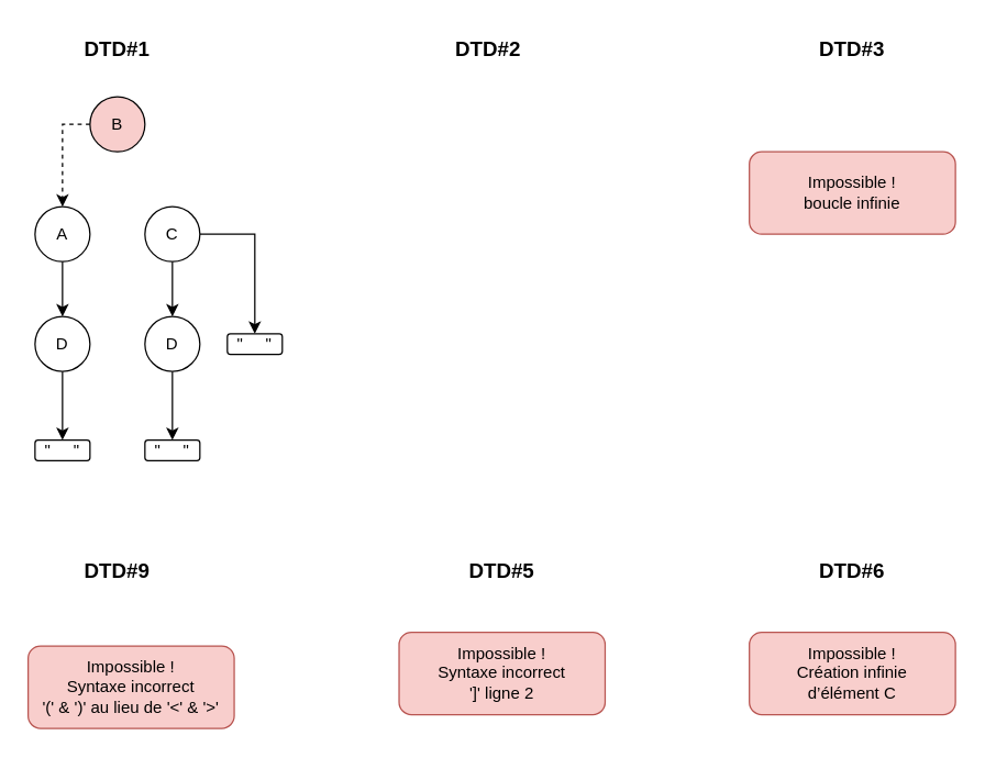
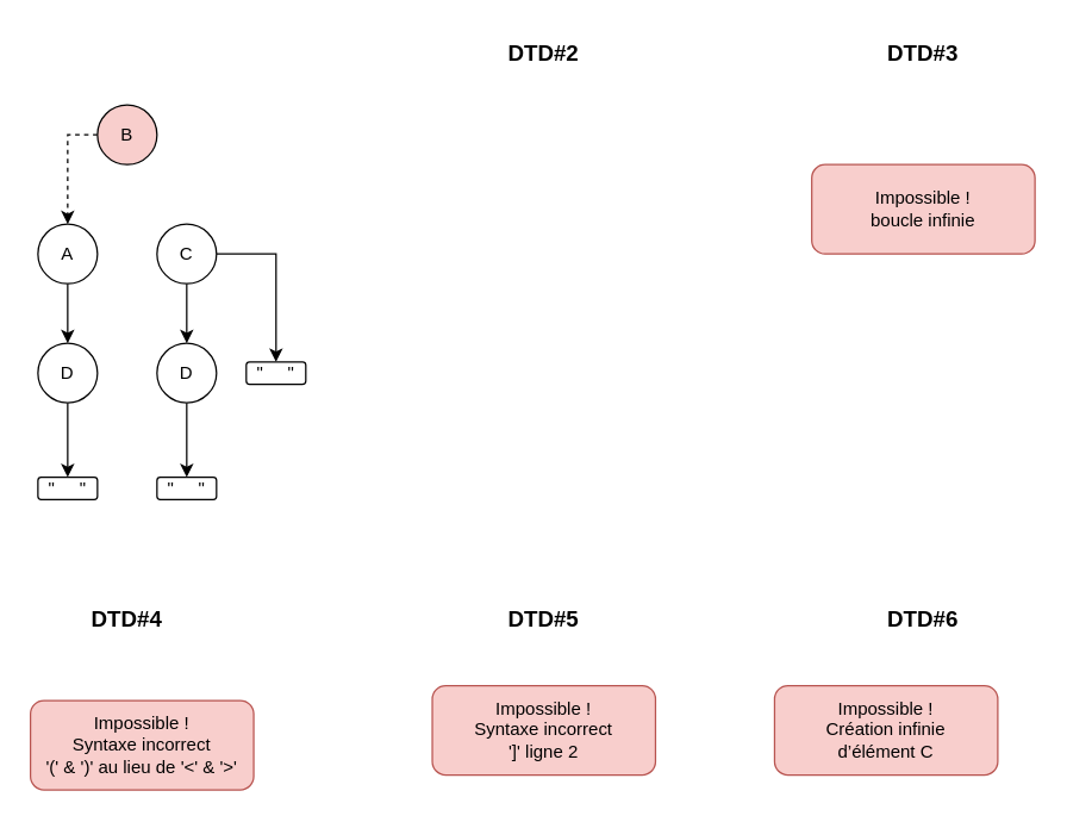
  <mxCell id="0" />
  <mxCell id="1" parent="0" />
  <mxCell id="2" style="edgeStyle=orthogonalEdgeStyle;rounded=0;orthogonalLoop=1;jettySize=auto;html=1;exitX=0;exitY=0.5;exitDx=0;exitDy=0;entryX=0.5;entryY=0;entryDx=0;entryDy=0;dashed=1;" parent="1" source="3" target="5" edge="1"><mxGeometry relative="1" as="geometry" /></mxCell>
  <mxCell id="3" value="B" style="ellipse;whiteSpace=wrap;html=1;aspect=fixed;fillColor=#f8cecc;" parent="1" vertex="1"><mxGeometry x="65" y="70" width="40" height="40" as="geometry" /></mxCell>
  <mxCell id="4" style="edgeStyle=orthogonalEdgeStyle;rounded=0;orthogonalLoop=1;jettySize=auto;html=1;exitX=0.5;exitY=1;exitDx=0;exitDy=0;entryX=0.5;entryY=0;entryDx=0;entryDy=0;" parent="1" source="5" target="10" edge="1"><mxGeometry relative="1" as="geometry" /></mxCell>
  <mxCell id="5" value="A" style="ellipse;whiteSpace=wrap;html=1;aspect=fixed;" parent="1" vertex="1"><mxGeometry x="25" y="150" width="40" height="40" as="geometry" /></mxCell>
  <mxCell id="6" style="edgeStyle=orthogonalEdgeStyle;rounded=0;orthogonalLoop=1;jettySize=auto;html=1;exitX=0.5;exitY=1;exitDx=0;exitDy=0;entryX=0.5;entryY=0;entryDx=0;entryDy=0;" parent="1" source="8" target="12" edge="1"><mxGeometry relative="1" as="geometry" /></mxCell>
  <mxCell id="7" style="edgeStyle=orthogonalEdgeStyle;rounded=0;orthogonalLoop=1;jettySize=auto;html=1;exitX=1;exitY=0.5;exitDx=0;exitDy=0;entryX=0.5;entryY=0;entryDx=0;entryDy=0;" parent="1" source="8" target="13" edge="1"><mxGeometry relative="1" as="geometry" /></mxCell>
  <mxCell id="8" value="C" style="ellipse;whiteSpace=wrap;html=1;aspect=fixed;" parent="1" vertex="1"><mxGeometry x="105" y="150" width="40" height="40" as="geometry" /></mxCell>
  <mxCell id="9" style="edgeStyle=orthogonalEdgeStyle;rounded=0;orthogonalLoop=1;jettySize=auto;html=1;exitX=0.5;exitY=1;exitDx=0;exitDy=0;entryX=0.5;entryY=0;entryDx=0;entryDy=0;" parent="1" source="10" target="15" edge="1"><mxGeometry relative="1" as="geometry" /></mxCell>
  <mxCell id="10" value="D" style="ellipse;whiteSpace=wrap;html=1;aspect=fixed;" parent="1" vertex="1"><mxGeometry x="25" y="230" width="40" height="40" as="geometry" /></mxCell>
  <mxCell id="11" style="edgeStyle=orthogonalEdgeStyle;rounded=0;orthogonalLoop=1;jettySize=auto;html=1;exitX=0.5;exitY=1;exitDx=0;exitDy=0;entryX=0.5;entryY=0;entryDx=0;entryDy=0;" parent="1" source="12" target="14" edge="1"><mxGeometry relative="1" as="geometry" /></mxCell>
  <mxCell id="12" value="D" style="ellipse;whiteSpace=wrap;html=1;aspect=fixed;" parent="1" vertex="1"><mxGeometry x="105" y="230" width="40" height="40" as="geometry" /></mxCell>
  <mxCell id="13" value="&quot;&amp;nbsp; &amp;nbsp; &amp;nbsp;&quot;" style="rounded=1;whiteSpace=wrap;html=1;" parent="1" vertex="1"><mxGeometry x="165" y="242.5" width="40" height="15" as="geometry" /></mxCell>
  <mxCell id="14" value="&quot;&amp;nbsp; &amp;nbsp; &amp;nbsp;&quot;" style="rounded=1;whiteSpace=wrap;html=1;" parent="1" vertex="1"><mxGeometry x="105" y="320" width="40" height="15" as="geometry" /></mxCell>
  <mxCell id="15" value="&quot;&amp;nbsp; &amp;nbsp; &amp;nbsp;&quot;" style="rounded=1;whiteSpace=wrap;html=1;" parent="1" vertex="1"><mxGeometry x="25" y="320" width="40" height="15" as="geometry" /></mxCell>
- <mxCell id="16" value="&lt;b&gt;&lt;font style=&quot;font-size: 15px&quot;&gt;DTD#1&lt;/font&gt;&lt;/b&gt;" style="text;html=1;strokeColor=none;fillColor=none;align=center;verticalAlign=middle;whiteSpace=wrap;rounded=0;" parent="1" vertex="1"><mxGeometry x="45" y="20" width="80" height="30" as="geometry" /></mxCell>
- <mxCell id="17" value="&lt;b&gt;&lt;font style=&quot;font-size: 15px&quot;&gt;DTD#2&lt;br&gt;&lt;/font&gt;&lt;/b&gt;" style="text;html=1;strokeColor=none;fillColor=none;align=center;verticalAlign=middle;whiteSpace=wrap;rounded=0;" parent="1" vertex="1"><mxGeometry x="315" y="20" width="80" height="30" as="geometry" /></mxCell>
+ <mxCell id="17" value="&lt;b&gt;&lt;font style=&quot;font-size: 15px&quot;&gt;DTD#2&lt;br&gt;&lt;/font&gt;&lt;/b&gt;" style="text;html=1;strokeColor=none;fillColor=none;align=center;verticalAlign=middle;whiteSpace=wrap;rounded=0;" parent="1" vertex="1"><mxGeometry x="325" y="20" width="80" height="30" as="geometry" /></mxCell>
  <mxCell id="18" value="&lt;b&gt;&lt;font style=&quot;font-size: 15px&quot;&gt;DTD#3&lt;br&gt;&lt;/font&gt;&lt;/b&gt;" style="text;html=1;strokeColor=none;fillColor=none;align=center;verticalAlign=middle;whiteSpace=wrap;rounded=0;" parent="1" vertex="1"><mxGeometry x="580" y="20" width="80" height="30" as="geometry" /></mxCell>
  <mxCell id="19" value="Impossible !&lt;br&gt;boucle infinie" style="rounded=1;whiteSpace=wrap;html=1;fillColor=#f8cecc;strokeColor=#b85450;" parent="1" vertex="1"><mxGeometry x="545" y="110" width="150" height="60" as="geometry" /></mxCell>
- <mxCell id="20" value="&lt;b&gt;&lt;font style=&quot;font-size: 15px&quot;&gt;DTD#9&lt;/font&gt;&lt;/b&gt;" style="text;html=1;strokeColor=none;fillColor=none;align=center;verticalAlign=middle;whiteSpace=wrap;rounded=0;" parent="1" vertex="1"><mxGeometry x="45" y="400" width="80" height="30" as="geometry" /></mxCell>
+ <mxCell id="20" value="&lt;b&gt;&lt;font style=&quot;font-size: 15px&quot;&gt;DTD#4&lt;/font&gt;&lt;/b&gt;" style="text;html=1;strokeColor=none;fillColor=none;align=center;verticalAlign=middle;whiteSpace=wrap;rounded=0;" parent="1" vertex="1"><mxGeometry x="45" y="400" width="80" height="30" as="geometry" /></mxCell>
  <mxCell id="21" value="Impossible !&lt;br&gt;Syntaxe incorrect&lt;br&gt;'(' &amp;amp; ')' au lieu de '&amp;lt;' &amp;amp; '&amp;gt;'" style="rounded=1;whiteSpace=wrap;html=1;fillColor=#f8cecc;strokeColor=#b85450;" parent="1" vertex="1"><mxGeometry x="20" y="470" width="150" height="60" as="geometry" /></mxCell>
  <mxCell id="22" value="&lt;b&gt;&lt;font style=&quot;font-size: 15px&quot;&gt;DTD#5&lt;/font&gt;&lt;/b&gt;" style="text;html=1;strokeColor=none;fillColor=none;align=center;verticalAlign=middle;whiteSpace=wrap;rounded=0;" parent="1" vertex="1"><mxGeometry x="325" y="400" width="80" height="30" as="geometry" /></mxCell>
  <mxCell id="23" value="Impossible !&lt;br&gt;Syntaxe incorrect&lt;br&gt;']' ligne 2" style="rounded=1;whiteSpace=wrap;html=1;fillColor=#f8cecc;strokeColor=#b85450;" parent="1" vertex="1"><mxGeometry x="290" y="460" width="150" height="60" as="geometry" /></mxCell>
  <mxCell id="24" value="&lt;b&gt;&lt;font style=&quot;font-size: 15px&quot;&gt;DTD#6&lt;br&gt;&lt;/font&gt;&lt;/b&gt;" style="text;html=1;strokeColor=none;fillColor=none;align=center;verticalAlign=middle;whiteSpace=wrap;rounded=0;" parent="1" vertex="1"><mxGeometry x="580" y="400" width="80" height="30" as="geometry" /></mxCell>
- <mxCell id="25" value="Impossible !&lt;br&gt;Création infinie &lt;br&gt;d’élément C" style="rounded=1;whiteSpace=wrap;html=1;fillColor=#f8cecc;strokeColor=#b85450;" parent="1" vertex="1"><mxGeometry x="545" y="460" width="150" height="60" as="geometry" /></mxCell>
+ <mxCell id="25" value="Impossible !&lt;br&gt;Création infinie &lt;br&gt;d’élément C" style="rounded=1;whiteSpace=wrap;html=1;fillColor=#f8cecc;strokeColor=#b85450;" parent="1" vertex="1"><mxGeometry x="520" y="460" width="150" height="60" as="geometry" /></mxCell>
